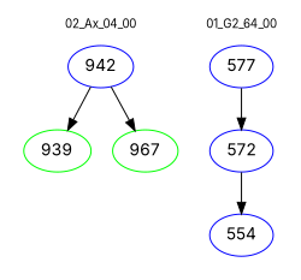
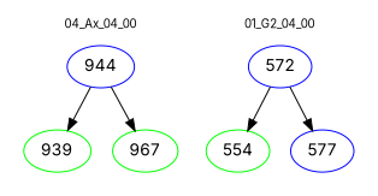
  digraph {
    fontname=Inter
    node [color=blue fontname=Inter]
    edge [color=black fontname=Inter]
-   n1 [label=942]
+   n1 [label=944]
    n2 [color=green label=939]
    n3 [color=green label=967]
    n4 [label=572]
-   n5 [label=554]
+   n5 [color=green label=554]
    n6 [label=577]
    subgraph cluster_1 {
      color=white
      fontsize=10
-     label="02_Ax_04_00"
+     label="04_Ax_04_00"
      n1
      n2
      n3
    }
    subgraph cluster_2 {
      color=white
      fontsize=10
-     label="01_G2_64_00"
+     label="01_G2_04_00"
      n4
      n5
      n6
    }
    n1 -> n2
    n1 -> n3
    n4 -> n5
-   n6 -> n4
+   n4 -> n6
  }
